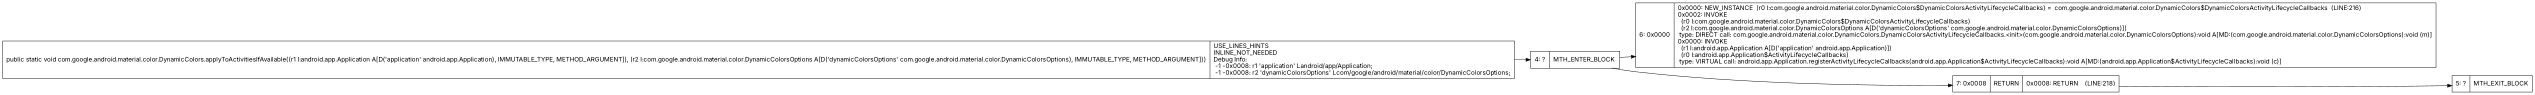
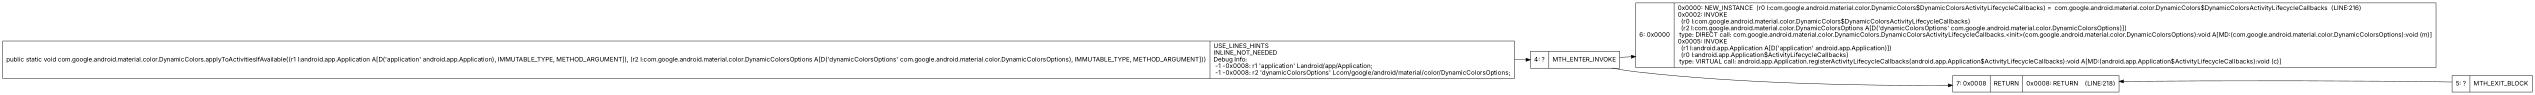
  digraph {
    fontname=Inter
    rankdir=LR
    node [fontname=Inter shape=record]
    edge [fontname=Inter]
-   n1 [label="{4\:\ ?|MTH_ENTER_BLOCK\l}"]
-   n2 [label="{6\:\ 0x0000|0x0000: NEW_INSTANCE  (r0 I:com.google.android.material.color.DynamicColors$DynamicColorsActivityLifecycleCallbacks) =  com.google.android.material.color.DynamicColors$DynamicColorsActivityLifecycleCallbacks  (LINE:216)\l0x0002: INVOKE  \l  (r0 I:com.google.android.material.color.DynamicColors$DynamicColorsActivityLifecycleCallbacks)\l  (r2 I:com.google.android.material.color.DynamicColorsOptions A[D('dynamicColorsOptions' com.google.android.material.color.DynamicColorsOptions)])\l type: DIRECT call: com.google.android.material.color.DynamicColors.DynamicColorsActivityLifecycleCallbacks.\<init\>(com.google.android.material.color.DynamicColorsOptions):void A[MD:(com.google.android.material.color.DynamicColorsOptions):void (m)]\l0x0000: INVOKE  \l  (r1 I:android.app.Application A[D('application' android.app.Application)])\l  (r0 I:android.app.Application$ActivityLifecycleCallbacks)\l type: VIRTUAL call: android.app.Application.registerActivityLifecycleCallbacks(android.app.Application$ActivityLifecycleCallbacks):void A[MD:(android.app.Application$ActivityLifecycleCallbacks):void (c)]\l}"]
+   n1 [label="{4\:\ ?|MTH_ENTER_INVOKE\l}"]
+   n2 [label="{6\:\ 0x0000|0x0000: NEW_INSTANCE  (r0 I:com.google.android.material.color.DynamicColors$DynamicColorsActivityLifecycleCallbacks) =  com.google.android.material.color.DynamicColors$DynamicColorsActivityLifecycleCallbacks  (LINE:216)\l0x0002: INVOKE  \l  (r0 I:com.google.android.material.color.DynamicColors$DynamicColorsActivityLifecycleCallbacks)\l  (r2 I:com.google.android.material.color.DynamicColorsOptions A[D('dynamicColorsOptions' com.google.android.material.color.DynamicColorsOptions)])\l type: DIRECT call: com.google.android.material.color.DynamicColors.DynamicColorsActivityLifecycleCallbacks.\<init\>(com.google.android.material.color.DynamicColorsOptions):void A[MD:(com.google.android.material.color.DynamicColorsOptions):void (m)]\l0x0005: INVOKE  \l  (r1 I:android.app.Application A[D('application' android.app.Application)])\l  (r0 I:android.app.Application$ActivityLifecycleCallbacks)\l type: VIRTUAL call: android.app.Application.registerActivityLifecycleCallbacks(android.app.Application$ActivityLifecycleCallbacks):void A[MD:(android.app.Application$ActivityLifecycleCallbacks):void (c)]\l}"]
    n3 [label="{7\:\ 0x0008|RETURN\l|0x0008: RETURN    (LINE:218)\l}"]
    n4 [label="{5\:\ ?|MTH_EXIT_BLOCK\l}"]
    n5 [label="{public static void com.google.android.material.color.DynamicColors.applyToActivitiesIfAvailable((r1 I:android.app.Application A[D('application' android.app.Application), IMMUTABLE_TYPE, METHOD_ARGUMENT]), (r2 I:com.google.android.material.color.DynamicColorsOptions A[D('dynamicColorsOptions' com.google.android.material.color.DynamicColorsOptions), IMMUTABLE_TYPE, METHOD_ARGUMENT]))  | USE_LINES_HINTS\lINLINE_NOT_NEEDED\lDebug Info:\l  \-1 \-0x0008: r1 'application' Landroid\/app\/Application;\l  \-1 \-0x0008: r2 'dynamicColorsOptions' Lcom\/google\/android\/material\/color\/DynamicColorsOptions;\l}"]
    n1 -> n2
    n1 -> n3
-   n3 -> n4
+   n4 -> n3
    n5 -> n1
  }
